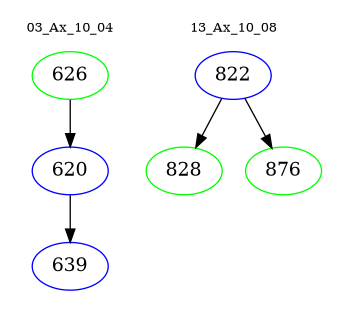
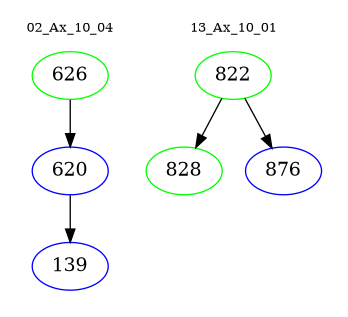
  digraph {
    fontname="DejaVu Serif"
    node [color=blue fontname="DejaVu Serif"]
    edge [color=black fontname="DejaVu Serif"]
    n1 [color=green label=626]
    n2 [label=620]
-   n3 [label=639]
+   n3 [label=139]
    n4 [color=green label=828]
-   n5 [label=822]
-   n6 [color=green label=876]
+   n5 [color=green label=822]
+   n6 [label=876]
    subgraph cluster_1 {
      color=white
      fontsize=10
-     label="03_Ax_10_04"
+     label="02_Ax_10_04"
      n1
      n2
      n3
    }
    subgraph cluster_2 {
      color=white
      fontsize=10
-     label="13_Ax_10_08"
+     label="13_Ax_10_01"
      n4
      n5
      n6
    }
    n1 -> n2
    n2 -> n3
    n5 -> n4
    n5 -> n6
  }
